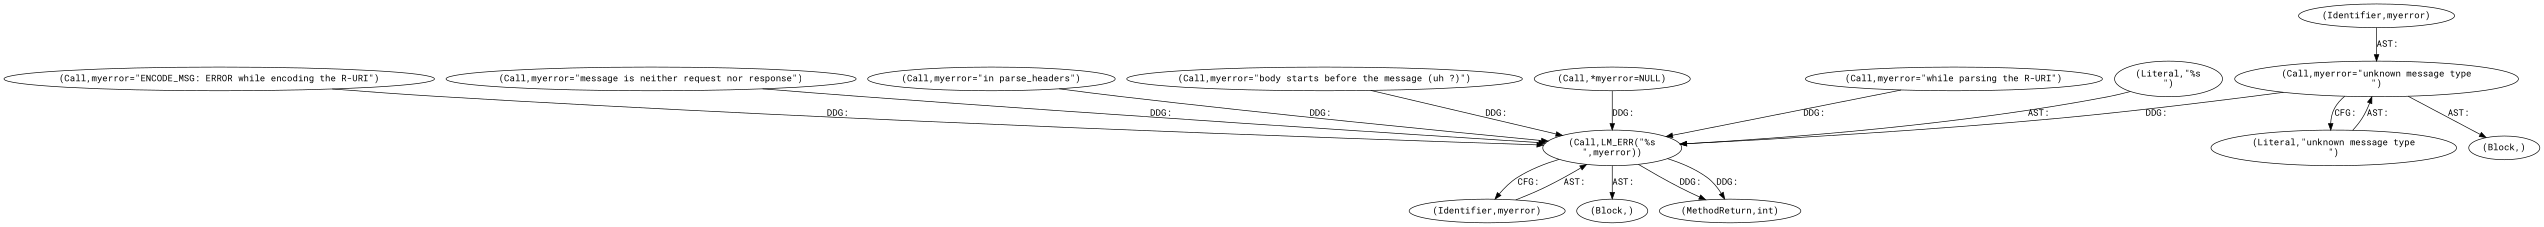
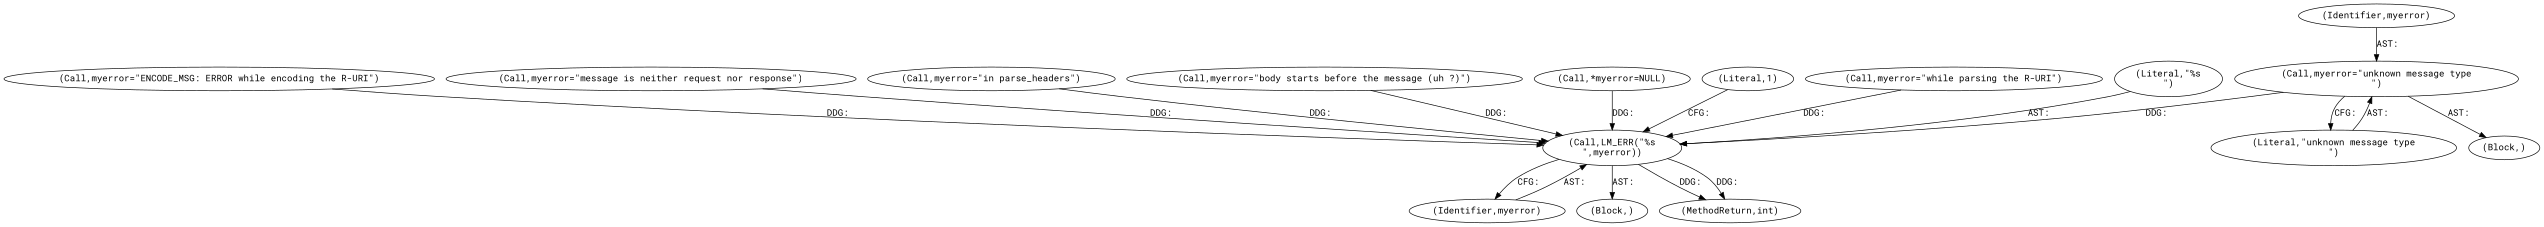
  digraph {
    fontname="Roboto Mono"
    node [fontname="Roboto Mono"]
    edge [fontname="Roboto Mono"]
    n1 [label="(Call,myerror=\"unknown message type\n\")"]
    n2 [label="(Call,LM_ERR(\"%s\n\",myerror))"]
    n3 [label="(Literal,\"unknown message type\n\")"]
    n4 [label="(Block,)"]
    n5 [label="(Identifier,myerror)"]
    n6 [label="(Block,)"]
    n7 [label="(MethodReturn,int)"]
    n8 [label="(Call,myerror=\"ENCODE_MSG: ERROR while encoding the R-URI\")"]
    n9 [label="(Call,myerror=\"message is neither request nor response\")"]
    n10 [label="(Call,myerror=\"in parse_headers\")"]
    n11 [label="(Call,myerror=\"body starts before the message (uh ?)\")"]
    n12 [label="(Call,*myerror=NULL)"]
+   n13 [label="(Literal,1)"]
    n14 [label="(Identifier,myerror)"]
    n15 [label="(Call,myerror=\"while parsing the R-URI\")"]
    n16 [label="(Literal,\"%s\n\")"]
    n1 -> n2 [label="DDG: "]
    n1 -> n3 [label="CFG: "]
    n1 -> n4 [label="AST: "]
    n2 -> n5 [label="CFG: "]
    n2 -> n6 [label="AST: "]
    n2 -> n7 [label="DDG: "]
    n2 -> n7 [label="DDG: "]
    n3 -> n1 [label="AST: "]
    n5 -> n2 [label="AST: "]
    n8 -> n2 [label="DDG: "]
    n9 -> n2 [label="DDG: "]
    n10 -> n2 [label="DDG: "]
    n11 -> n2 [label="DDG: "]
    n12 -> n2 [label="DDG: "]
+   n13 -> n2 [label="CFG: "]
    n14 -> n1 [label="AST: "]
    n15 -> n2 [label="DDG: "]
    n16 -> n2 [label="AST: "]
  }
